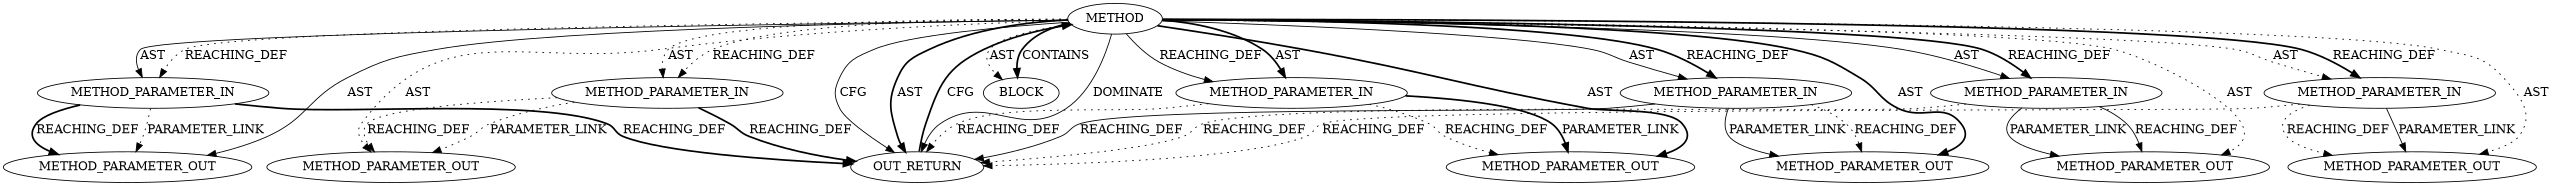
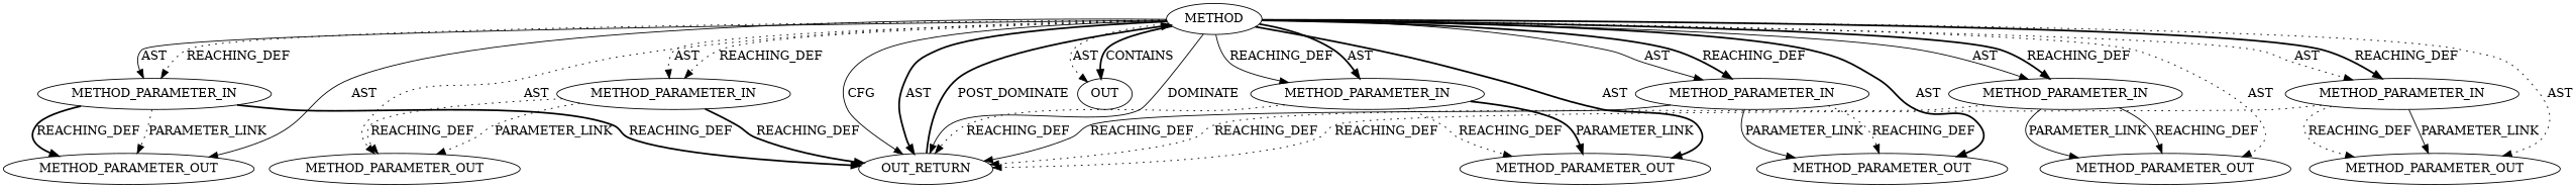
  digraph {
    node [CODE="<empty>" ORDER=1 EVALUATION_STRATEGY=BY_VALUE IS_VARIADIC=false TYPE_FULL_NAME=ANY]
    edge [style=dotted]
    n1 [AST_PARENT_FULL_NAME="<global>" AST_PARENT_TYPE=NAMESPACE_BLOCK FILENAME="<empty>" FULL_NAME=get_auth_request IS_EXTERNAL=true NAME=get_auth_request ORDER=0 label=METHOD EVALUATION_STRATEGY="" IS_VARIADIC="" TYPE_FULL_NAME=""]
    n2 [CODE=p4 INDEX=4 NAME=p4 ORDER=4 label=METHOD_PARAMETER_IN]
    n3 [CODE=p1 INDEX=1 NAME=p1 label=METHOD_PARAMETER_IN]
    n4 [CODE=RET ORDER=2 label=OUT_RETURN IS_VARIADIC=""]
    n5 [CODE=p4 INDEX=4 NAME=p4 ORDER=4 label=METHOD_PARAMETER_OUT]
    n6 [CODE=p1 INDEX=1 NAME=p1 label=METHOD_PARAMETER_OUT]
-   n7 [ARGUMENT_INDEX=1 label=BLOCK EVALUATION_STRATEGY="" IS_VARIADIC=""]
+   n7 [ARGUMENT_INDEX=1 label=OUT EVALUATION_STRATEGY="" IS_VARIADIC=""]
    n8 [CODE=p3 INDEX=3 NAME=p3 ORDER=3 label=METHOD_PARAMETER_IN]
    n9 [CODE=p3 INDEX=3 NAME=p3 ORDER=3 label=METHOD_PARAMETER_OUT]
    n10 [CODE=p2 INDEX=2 NAME=p2 ORDER=2 label=METHOD_PARAMETER_IN]
    n11 [CODE=p6 INDEX=6 NAME=p6 ORDER=6 label=METHOD_PARAMETER_OUT]
    n12 [CODE=p5 INDEX=5 NAME=p5 ORDER=5 label=METHOD_PARAMETER_OUT]
    n13 [CODE=p2 INDEX=2 NAME=p2 ORDER=2 label=METHOD_PARAMETER_OUT]
    n14 [CODE=p6 INDEX=6 NAME=p6 ORDER=6 label=METHOD_PARAMETER_IN]
    n15 [CODE=p5 INDEX=5 NAME=p5 ORDER=5 label=METHOD_PARAMETER_IN]
    n1 -> n2 [label=AST style=solid]
    n1 -> n2 [label=REACHING_DEF]
    n1 -> n3 [label=AST]
    n1 -> n3 [label=REACHING_DEF]
    n1 -> n4 [label=DOMINATE style=solid]
    n1 -> n4 [label=CFG style=solid]
    n1 -> n4 [label=AST style=bold]
    n1 -> n5 [label=AST style=solid]
    n1 -> n6 [label=AST]
    n1 -> n7 [label=CONTAINS style=bold]
    n1 -> n7 [label=AST]
    n1 -> n8 [label=REACHING_DEF style=solid]
    n1 -> n8 [label=AST style=bold]
    n1 -> n9 [label=AST style=bold]
    n1 -> n10 [label=REACHING_DEF style=bold]
    n1 -> n10 [label=AST style=solid]
    n1 -> n11 [label=AST]
    n1 -> n12 [label=AST]
    n1 -> n13 [label=AST style=bold]
    n1 -> n14 [label=AST style=solid]
    n1 -> n14 [label=REACHING_DEF style=bold]
    n1 -> n15 [label=REACHING_DEF style=bold]
    n1 -> n15 [label=AST]
    n2 -> n4 [VARIABLE=p4 label=REACHING_DEF style=bold]
    n2 -> n5 [label=PARAMETER_LINK]
    n2 -> n5 [VARIABLE=p4 label=REACHING_DEF style=bold]
    n3 -> n4 [VARIABLE=p1 label=REACHING_DEF style=bold]
    n3 -> n6 [VARIABLE=p1 label=REACHING_DEF]
    n3 -> n6 [label=PARAMETER_LINK]
-   n4 -> n1 [label=CFG style=bold]
+   n4 -> n1 [label=POST_DOMINATE style=bold]
    n8 -> n4 [VARIABLE=p3 label=REACHING_DEF]
    n8 -> n9 [label=PARAMETER_LINK style=bold]
    n8 -> n9 [VARIABLE=p3 label=REACHING_DEF]
    n10 -> n4 [VARIABLE=p2 label=REACHING_DEF style=solid]
    n10 -> n13 [label=PARAMETER_LINK style=solid]
    n10 -> n13 [VARIABLE=p2 label=REACHING_DEF]
    n14 -> n4 [VARIABLE=p6 label=REACHING_DEF]
    n14 -> n11 [label=PARAMETER_LINK style=solid]
    n14 -> n11 [VARIABLE=p6 label=REACHING_DEF style=solid]
    n15 -> n4 [VARIABLE=p5 label=REACHING_DEF]
    n15 -> n12 [label=PARAMETER_LINK style=solid]
    n15 -> n12 [VARIABLE=p5 label=REACHING_DEF]
  }
